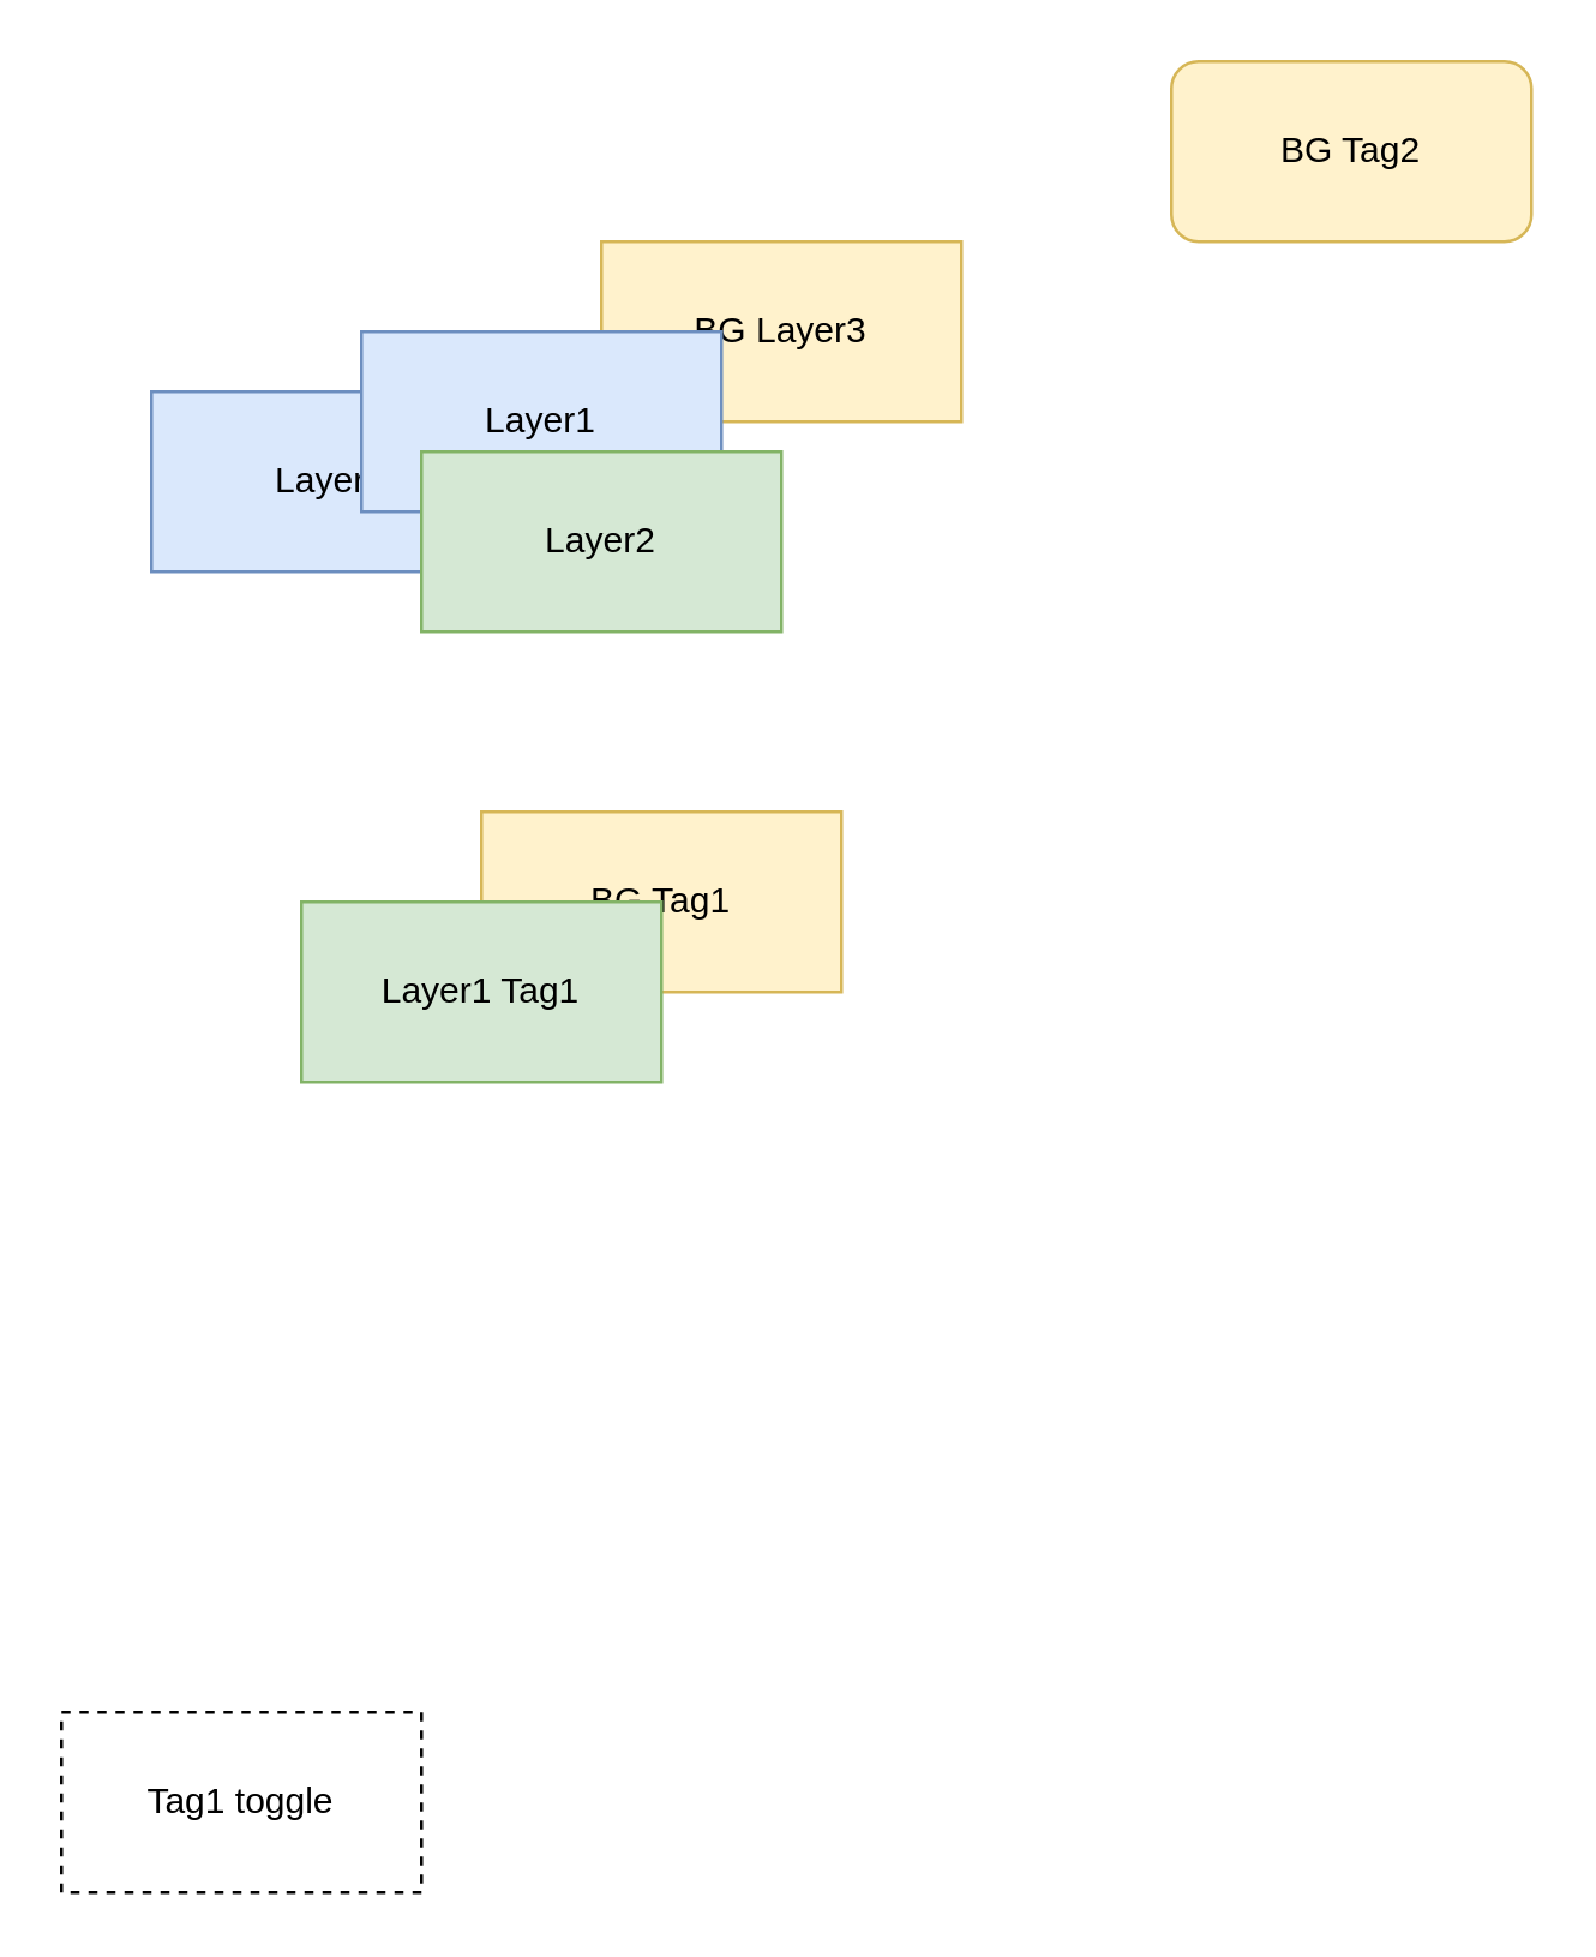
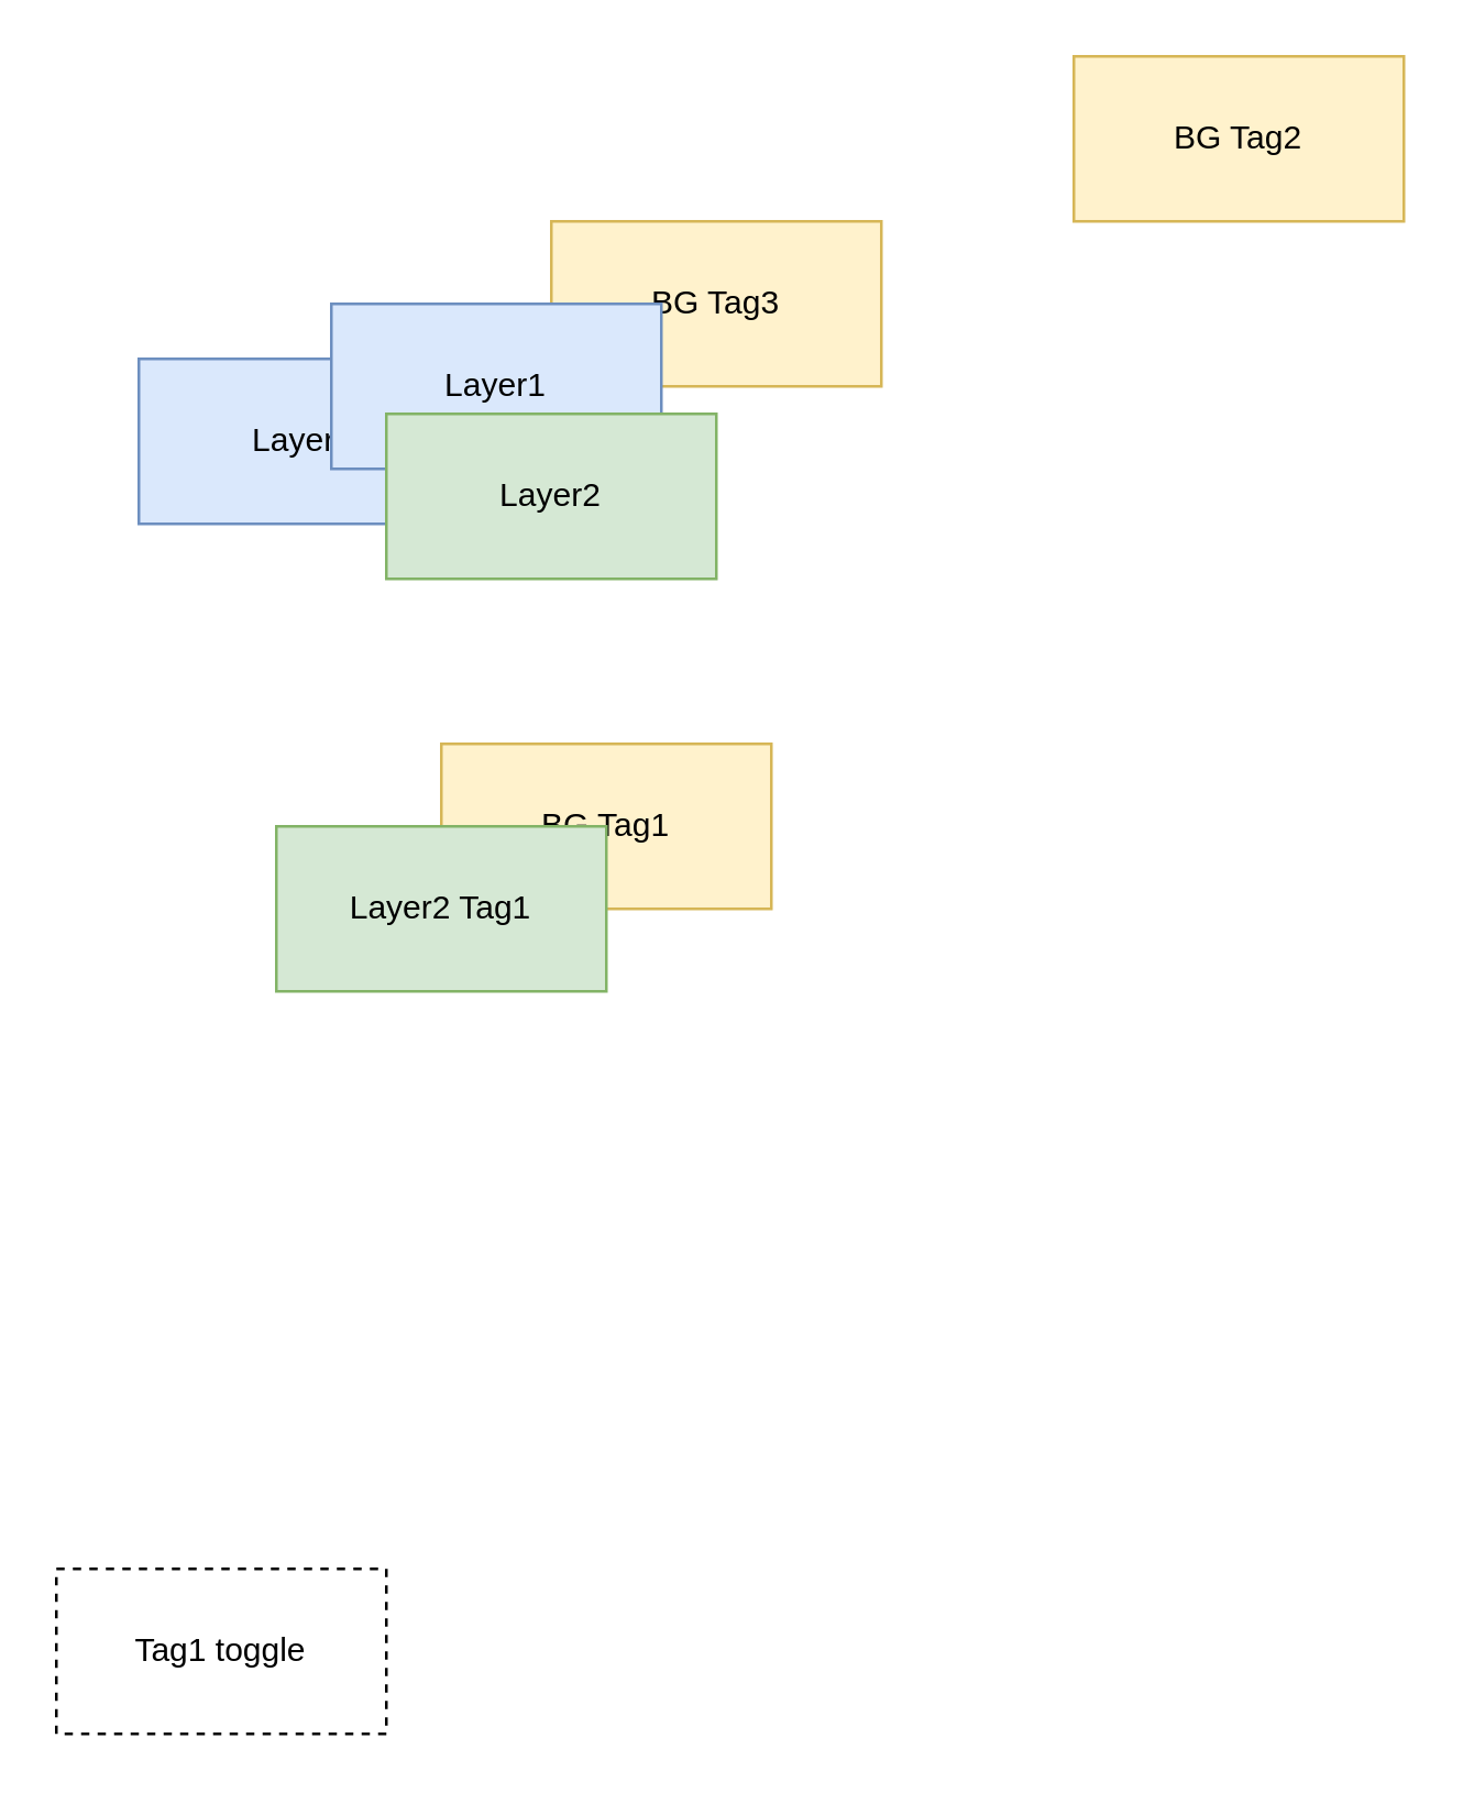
  <mxCell id="0" value="" />
  <mxCell id="1" parent="0" />
  <mxCell id="2" value="BG Tag1" style="rounded=0;whiteSpace=wrap;html=1;fillColor=#fff2cc;strokeColor=#d6b656;" parent="1" vertex="1"><mxGeometry x="160" y="270" width="120" height="60" as="geometry" /></mxCell>
- <mxCell id="3" value="BG Tag2" style="whiteSpace=wrap;html=1;fillColor=#fff2cc;strokeColor=#d6b656;rounded=1;" parent="1" vertex="1"><mxGeometry x="390" y="20" width="120" height="60" as="geometry" /></mxCell>
- <mxCell id="4" value="BG Layer3" style="rounded=0;whiteSpace=wrap;html=1;fillColor=#fff2cc;strokeColor=#d6b656;" parent="1" vertex="1"><mxGeometry x="200" y="80" width="120" height="60" as="geometry" /></mxCell>
+ <mxCell id="3" value="BG Tag2" style="rounded=0;whiteSpace=wrap;html=1;fillColor=#fff2cc;strokeColor=#d6b656;" parent="1" vertex="1"><mxGeometry x="390" y="20" width="120" height="60" as="geometry" /></mxCell>
+ <mxCell id="4" value="BG Tag3" style="rounded=0;whiteSpace=wrap;html=1;fillColor=#fff2cc;strokeColor=#d6b656;" parent="1" vertex="1"><mxGeometry x="200" y="80" width="120" height="60" as="geometry" /></mxCell>
  <mxCell id="5" value="Tag1 toggle" style="rounded=0;whiteSpace=wrap;html=1;dashed=1;" parent="1" vertex="1"><mxGeometry x="20" y="570" width="120" height="60" as="geometry" /></mxCell>
  <mxCell id="6" value="layer1" parent="0" />
  <mxCell id="7" value="Layer1" style="rounded=0;whiteSpace=wrap;html=1;fillColor=#dae8fc;strokeColor=#6c8ebf;" parent="6" vertex="1"><mxGeometry x="50" y="130" width="120" height="60" as="geometry" /></mxCell>
  <mxCell id="8" value="Layer1" style="rounded=0;whiteSpace=wrap;html=1;fillColor=#dae8fc;strokeColor=#6c8ebf;" parent="6" vertex="1"><mxGeometry x="120" y="110" width="120" height="60" as="geometry" /></mxCell>
  <mxCell id="9" value="layer2" parent="0" />
  <mxCell id="10" value="Layer2" style="rounded=0;whiteSpace=wrap;html=1;fillColor=#d5e8d4;strokeColor=#82b366;" parent="9" vertex="1"><mxGeometry x="140" y="150" width="120" height="60" as="geometry" /></mxCell>
- <mxCell id="11" value="Layer1 Tag1" style="rounded=0;whiteSpace=wrap;html=1;fillColor=#d5e8d4;strokeColor=#82b366;" parent="9" vertex="1"><mxGeometry x="100" y="300" width="120" height="60" as="geometry" /></mxCell>
+ <mxCell id="11" value="Layer2 Tag1" style="rounded=0;whiteSpace=wrap;html=1;fillColor=#d5e8d4;strokeColor=#82b366;" parent="9" vertex="1"><mxGeometry x="100" y="300" width="120" height="60" as="geometry" /></mxCell>
